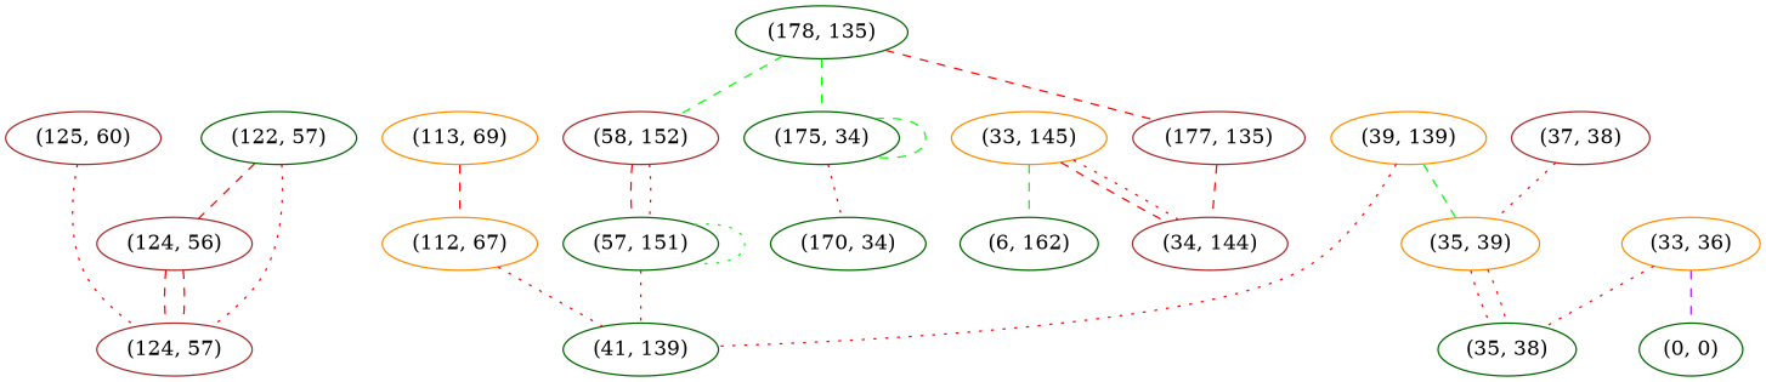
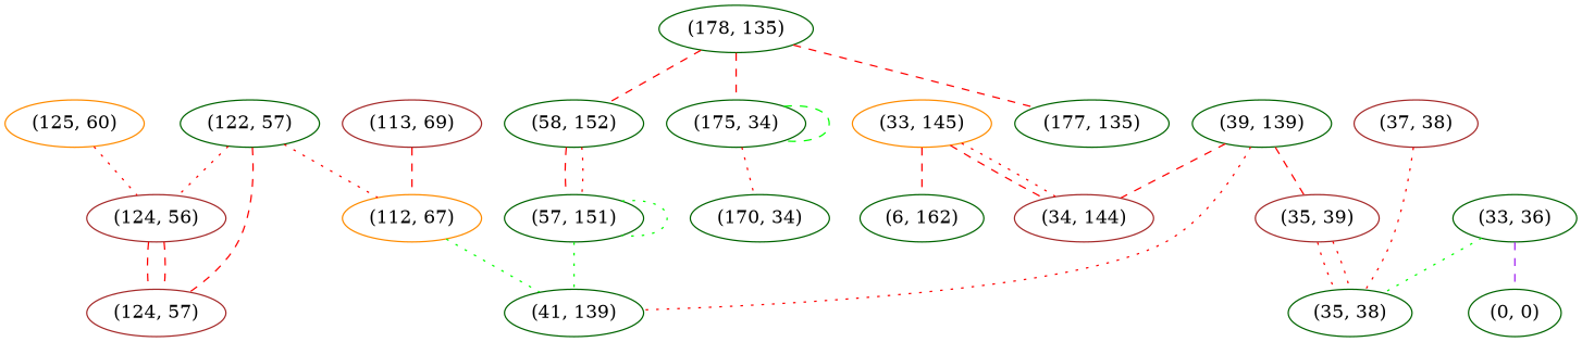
  graph {
    node [color=darkgreen]
    edge [color=red style=dotted weight=1]
-   "(125, 60)" [color=brown]
+   "(125, 60)" [color=darkorange]
    "(124, 57)" [color=brown]
-   "(33, 36)" [color=darkorange]
+   "(33, 36)"
    "(0, 0)"
    "(35, 38)"
-   "(58, 152)" [color=brown]
+   "(58, 152)"
    "(178, 135)"
    "(175, 34)"
-   "(177, 135)" [color=brown]
+   "(177, 135)"
    "(57, 151)"
    "(170, 34)"
    "(122, 57)"
    "(112, 67)" [color=darkorange]
    "(124, 56)" [color=brown]
    "(41, 139)"
    "(33, 145)" [color=darkorange]
    "(34, 144)" [color=brown]
    "(6, 162)"
-   "(39, 139)" [color=darkorange]
-   "(35, 39)" [color=darkorange]
-   "(113, 69)" [color=darkorange]
+   "(39, 139)"
+   "(35, 39)" [color=brown]
+   "(113, 69)" [color=brown]
    "(37, 38)" [color=brown]
-   "(125, 60)" -- "(124, 57)"
+   "(125, 60)" -- "(124, 56)"
    "(33, 36)" -- "(0, 0)" [color=purple style=dashed weight=4]
-   "(33, 36)" -- "(35, 38)"
+   "(33, 36)" -- "(35, 38)" [color=green]
    "(58, 152)" -- "(57, 151)" [style=dashed]
    "(58, 152)" -- "(57, 151)"
-   "(178, 135)" -- "(58, 152)" [color=green style=dashed]
-   "(178, 135)" -- "(175, 34)" [color=green style=dashed]
+   "(178, 135)" -- "(58, 152)" [style=dashed]
+   "(178, 135)" -- "(175, 34)" [style=dashed]
    "(178, 135)" -- "(177, 135)" [style=dashed]
    "(175, 34)" -- "(175, 34)" [color=green style=dashed weight=2]
    "(175, 34)" -- "(170, 34)"
    "(57, 151)" -- "(57, 151)" [color=green weight=2]
-   "(57, 151)" -- "(41, 139)"
-   "(122, 57)" -- "(124, 57)"
-   "(122, 57)" -- "(124, 56)" [style=dashed]
-   "(112, 67)" -- "(41, 139)"
+   "(57, 151)" -- "(41, 139)" [color=green]
+   "(122, 57)" -- "(124, 57)" [style=dashed]
+   "(122, 57)" -- "(112, 67)"
+   "(122, 57)" -- "(124, 56)"
+   "(112, 67)" -- "(41, 139)" [color=green]
    "(124, 56)" -- "(124, 57)" [style=dashed]
    "(124, 56)" -- "(124, 57)" [style=dashed]
    "(33, 145)" -- "(34, 144)" [style=dashed]
    "(33, 145)" -- "(34, 144)"
-   "(33, 145)" -- "(6, 162)" [color=green style=dashed]
+   "(33, 145)" -- "(6, 162)" [style=dashed]
    "(39, 139)" -- "(41, 139)"
-   "(177, 135)" -- "(34, 144)" [style=dashed]
-   "(39, 139)" -- "(35, 39)" [color=green style=dashed]
+   "(39, 139)" -- "(34, 144)" [style=dashed]
+   "(39, 139)" -- "(35, 39)" [style=dashed]
    "(35, 39)" -- "(35, 38)"
    "(35, 39)" -- "(35, 38)"
    "(113, 69)" -- "(112, 67)" [style=dashed]
-   "(37, 38)" -- "(35, 39)"
+   "(37, 38)" -- "(35, 38)"
  }
